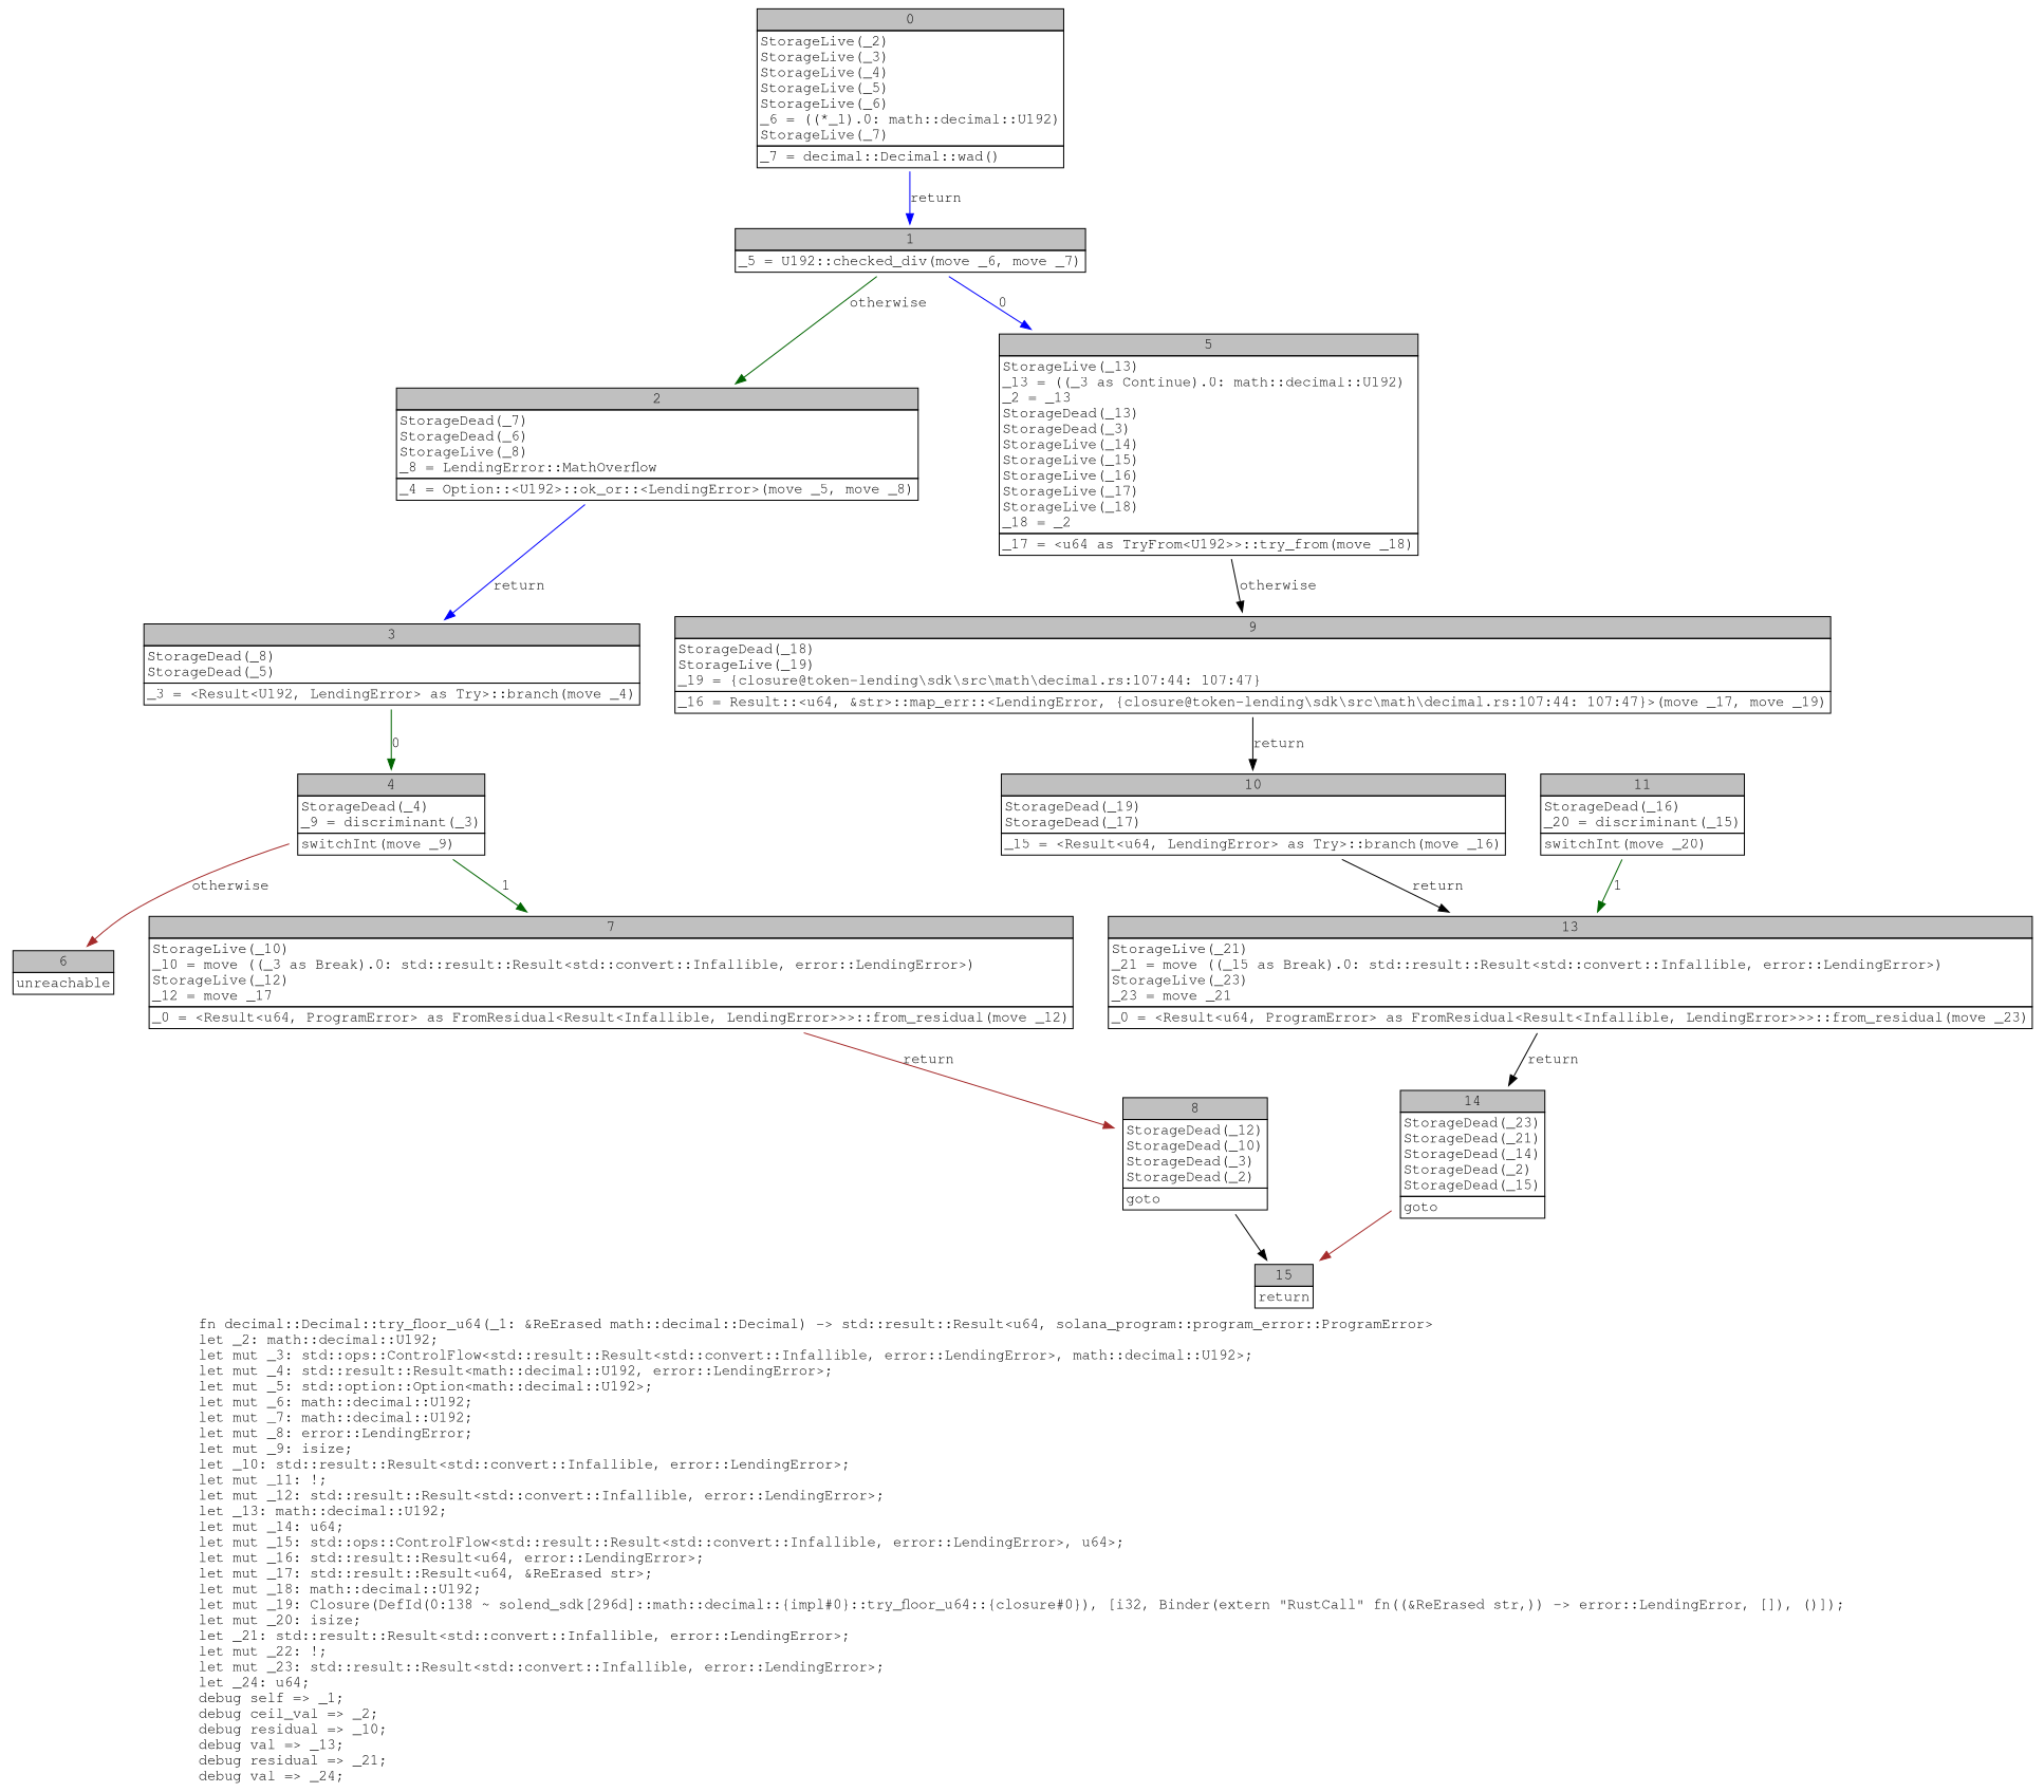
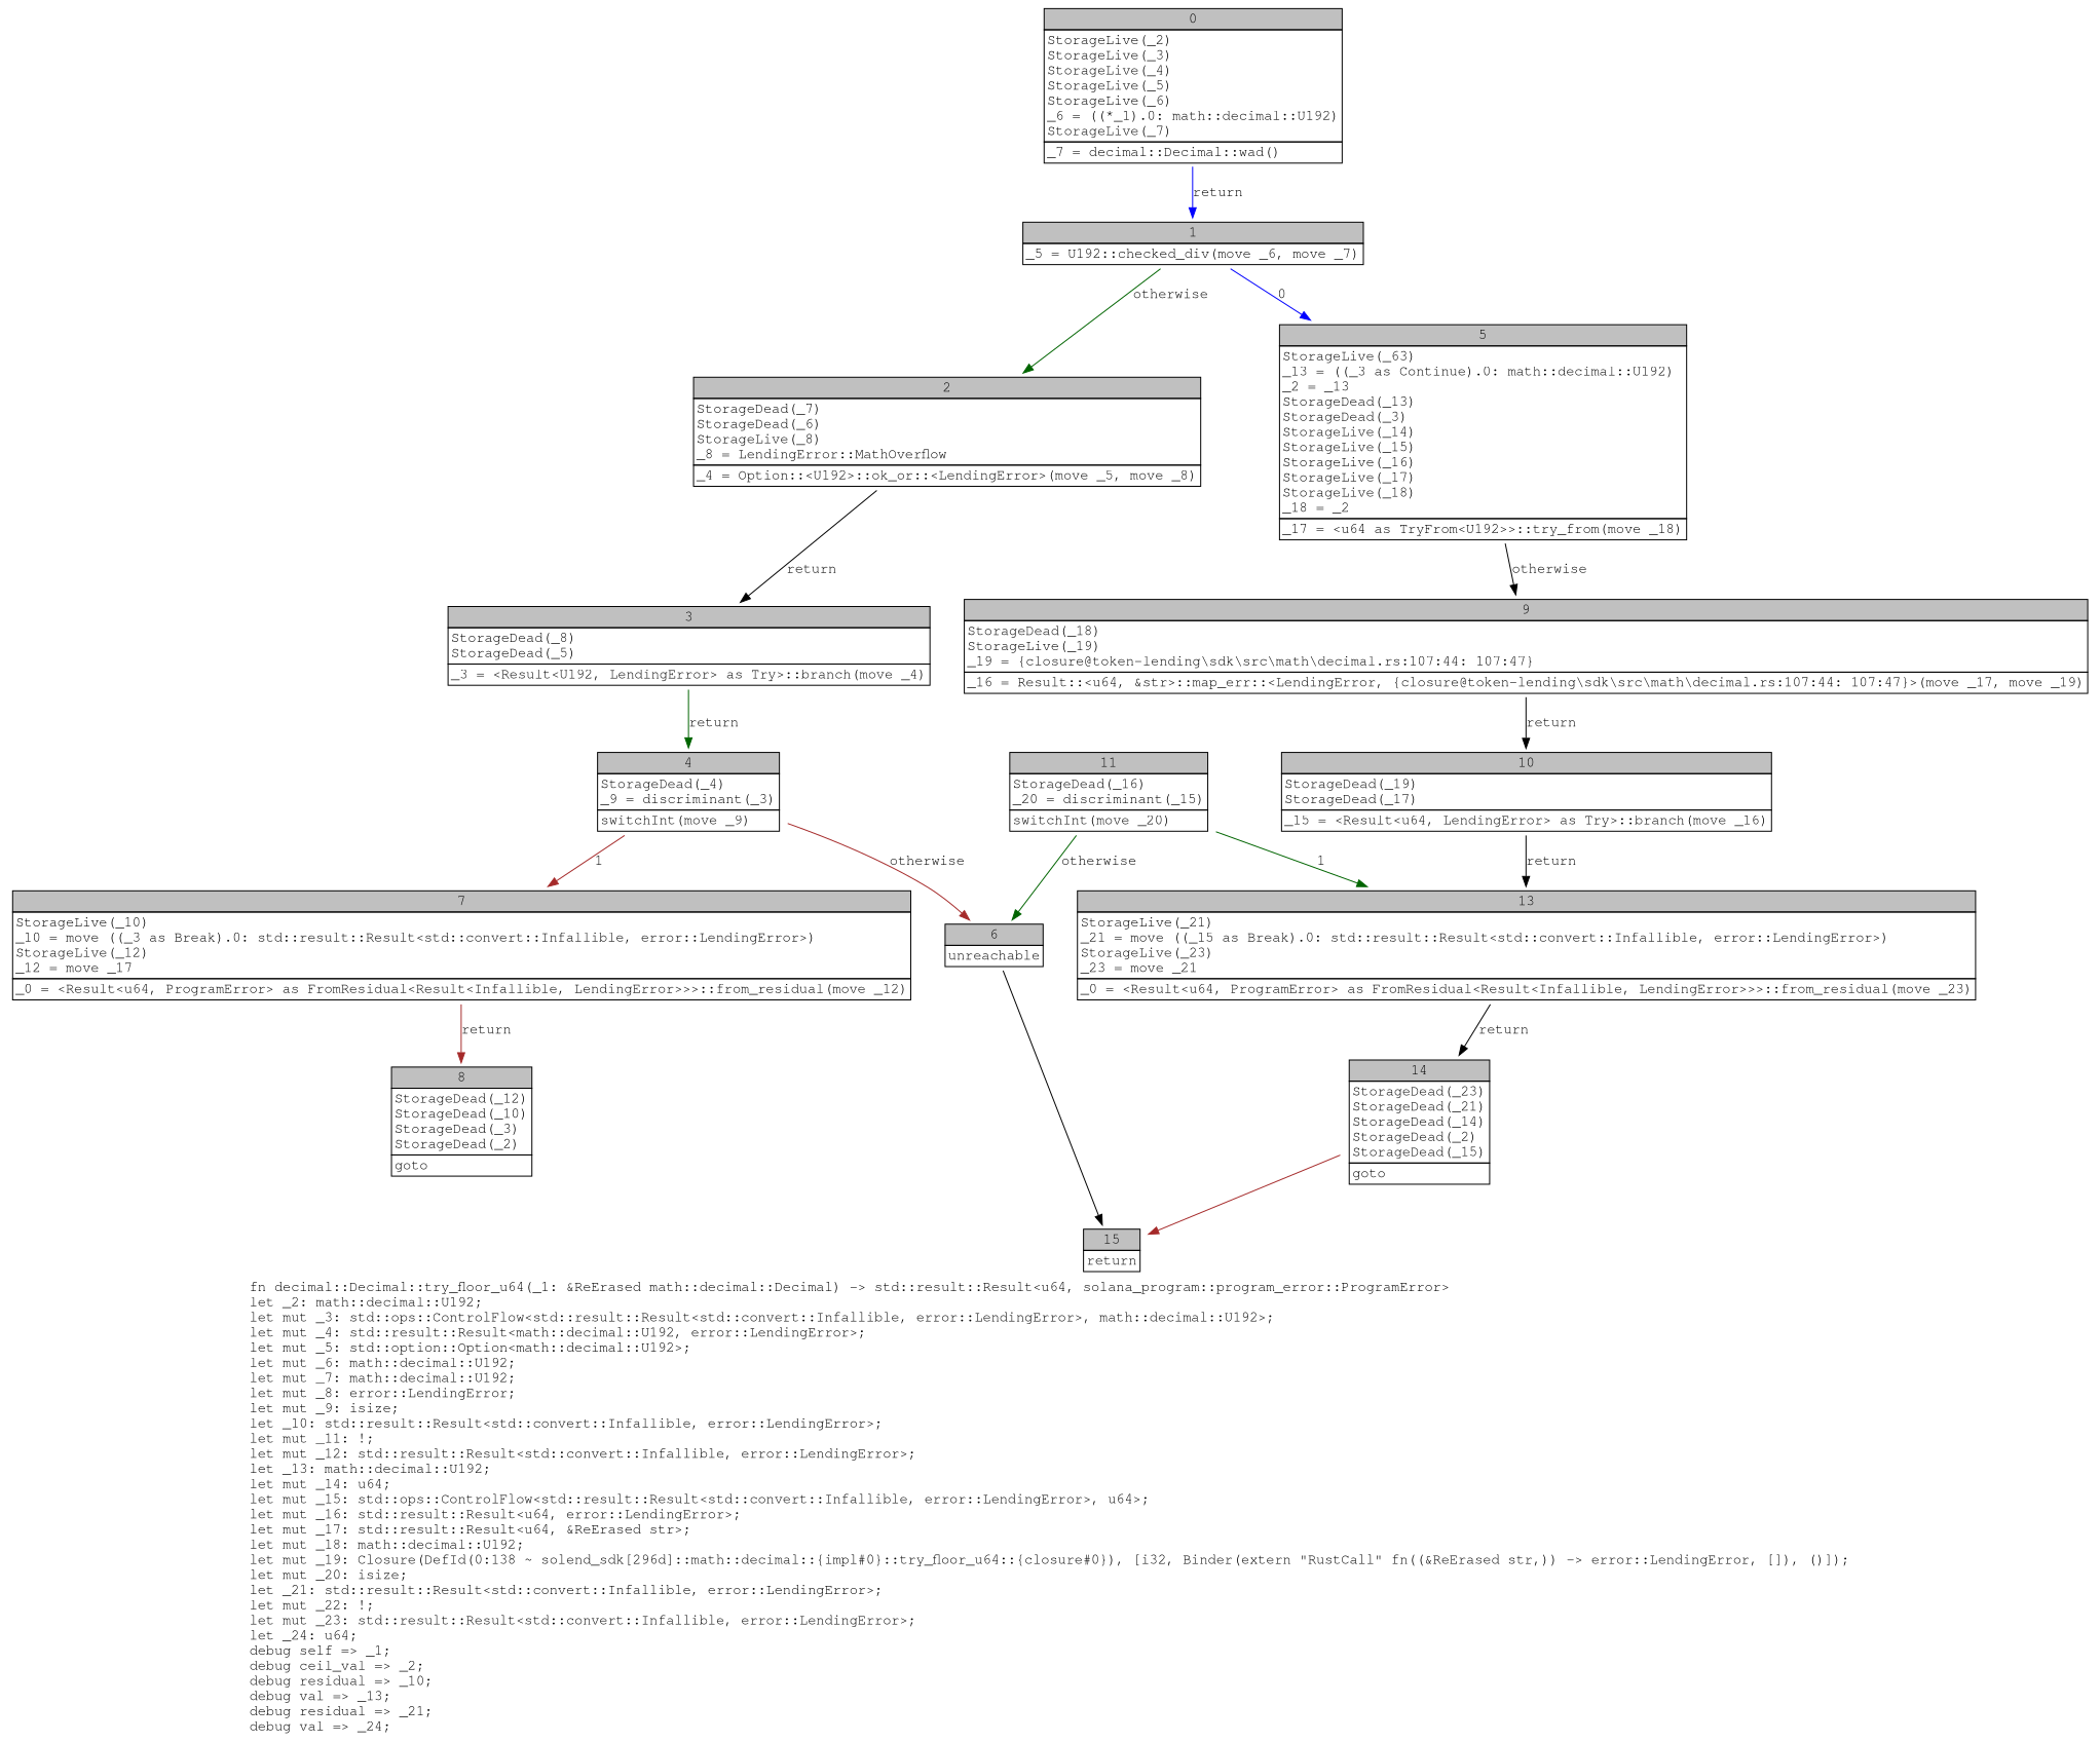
  digraph {
    fontname="Courier, monospace"
    label=<fn decimal::Decimal::try_floor_u64(_1: &amp;ReErased math::decimal::Decimal) -&gt; std::result::Result&lt;u64, solana_program::program_error::ProgramError&gt;<br align="left"/>let _2: math::decimal::U192;<br align="left"/>let mut _3: std::ops::ControlFlow&lt;std::result::Result&lt;std::convert::Infallible, error::LendingError&gt;, math::decimal::U192&gt;;<br align="left"/>let mut _4: std::result::Result&lt;math::decimal::U192, error::LendingError&gt;;<br align="left"/>let mut _5: std::option::Option&lt;math::decimal::U192&gt;;<br align="left"/>let mut _6: math::decimal::U192;<br align="left"/>let mut _7: math::decimal::U192;<br align="left"/>let mut _8: error::LendingError;<br align="left"/>let mut _9: isize;<br align="left"/>let _10: std::result::Result&lt;std::convert::Infallible, error::LendingError&gt;;<br align="left"/>let mut _11: !;<br align="left"/>let mut _12: std::result::Result&lt;std::convert::Infallible, error::LendingError&gt;;<br align="left"/>let _13: math::decimal::U192;<br align="left"/>let mut _14: u64;<br align="left"/>let mut _15: std::ops::ControlFlow&lt;std::result::Result&lt;std::convert::Infallible, error::LendingError&gt;, u64&gt;;<br align="left"/>let mut _16: std::result::Result&lt;u64, error::LendingError&gt;;<br align="left"/>let mut _17: std::result::Result&lt;u64, &amp;ReErased str&gt;;<br align="left"/>let mut _18: math::decimal::U192;<br align="left"/>let mut _19: Closure(DefId(0:138 ~ solend_sdk[296d]::math::decimal::{impl#0}::try_floor_u64::{closure#0}), [i32, Binder(extern &quot;RustCall&quot; fn((&amp;ReErased str,)) -&gt; error::LendingError, []), ()]);<br align="left"/>let mut _20: isize;<br align="left"/>let _21: std::result::Result&lt;std::convert::Infallible, error::LendingError&gt;;<br align="left"/>let mut _22: !;<br align="left"/>let mut _23: std::result::Result&lt;std::convert::Infallible, error::LendingError&gt;;<br align="left"/>let _24: u64;<br align="left"/>debug self =&gt; _1;<br align="left"/>debug ceil_val =&gt; _2;<br align="left"/>debug residual =&gt; _10;<br align="left"/>debug val =&gt; _13;<br align="left"/>debug residual =&gt; _21;<br align="left"/>debug val =&gt; _24;<br align="left"/>>
    node [fontname="Courier, monospace" shape=none]
    edge [color=black fontname="Courier, monospace"]
    n1 [label=<<table border="0" cellborder="1" cellspacing="0"><tr><td bgcolor="gray" align="center" colspan="1">0</td></tr><tr><td align="left" balign="left">StorageLive(_2)<br/>StorageLive(_3)<br/>StorageLive(_4)<br/>StorageLive(_5)<br/>StorageLive(_6)<br/>_6 = ((*_1).0: math::decimal::U192)<br/>StorageLive(_7)<br/></td></tr><tr><td align="left">_7 = decimal::Decimal::wad()</td></tr></table>>]
    n2 [label=<<table border="0" cellborder="1" cellspacing="0"><tr><td bgcolor="gray" align="center" colspan="1">1</td></tr><tr><td align="left">_5 = U192::checked_div(move _6, move _7)</td></tr></table>>]
    n3 [label=<<table border="0" cellborder="1" cellspacing="0"><tr><td bgcolor="gray" align="center" colspan="1">2</td></tr><tr><td align="left" balign="left">StorageDead(_7)<br/>StorageDead(_6)<br/>StorageLive(_8)<br/>_8 = LendingError::MathOverflow<br/></td></tr><tr><td align="left">_4 = Option::&lt;U192&gt;::ok_or::&lt;LendingError&gt;(move _5, move _8)</td></tr></table>>]
-   n4 [label=<<table border="0" cellborder="1" cellspacing="0"><tr><td bgcolor="gray" align="center" colspan="1">5</td></tr><tr><td align="left" balign="left">StorageLive(_13)<br/>_13 = ((_3 as Continue).0: math::decimal::U192)<br/>_2 = _13<br/>StorageDead(_13)<br/>StorageDead(_3)<br/>StorageLive(_14)<br/>StorageLive(_15)<br/>StorageLive(_16)<br/>StorageLive(_17)<br/>StorageLive(_18)<br/>_18 = _2<br/></td></tr><tr><td align="left">_17 = &lt;u64 as TryFrom&lt;U192&gt;&gt;::try_from(move _18)</td></tr></table>>]
+   n4 [label=<<table border="0" cellborder="1" cellspacing="0"><tr><td bgcolor="gray" align="center" colspan="1">5</td></tr><tr><td align="left" balign="left">StorageLive(_63)<br/>_13 = ((_3 as Continue).0: math::decimal::U192)<br/>_2 = _13<br/>StorageDead(_13)<br/>StorageDead(_3)<br/>StorageLive(_14)<br/>StorageLive(_15)<br/>StorageLive(_16)<br/>StorageLive(_17)<br/>StorageLive(_18)<br/>_18 = _2<br/></td></tr><tr><td align="left">_17 = &lt;u64 as TryFrom&lt;U192&gt;&gt;::try_from(move _18)</td></tr></table>>]
    n5 [label=<<table border="0" cellborder="1" cellspacing="0"><tr><td bgcolor="gray" align="center" colspan="1">3</td></tr><tr><td align="left" balign="left">StorageDead(_8)<br/>StorageDead(_5)<br/></td></tr><tr><td align="left">_3 = &lt;Result&lt;U192, LendingError&gt; as Try&gt;::branch(move _4)</td></tr></table>>]
    n6 [label=<<table border="0" cellborder="1" cellspacing="0"><tr><td bgcolor="gray" align="center" colspan="1">4</td></tr><tr><td align="left" balign="left">StorageDead(_4)<br/>_9 = discriminant(_3)<br/></td></tr><tr><td align="left">switchInt(move _9)</td></tr></table>>]
    n7 [label=<<table border="0" cellborder="1" cellspacing="0"><tr><td bgcolor="gray" align="center" colspan="1">6</td></tr><tr><td align="left">unreachable</td></tr></table>>]
    n8 [label=<<table border="0" cellborder="1" cellspacing="0"><tr><td bgcolor="gray" align="center" colspan="1">7</td></tr><tr><td align="left" balign="left">StorageLive(_10)<br/>_10 = move ((_3 as Break).0: std::result::Result&lt;std::convert::Infallible, error::LendingError&gt;)<br/>StorageLive(_12)<br/>_12 = move _17<br/></td></tr><tr><td align="left">_0 = &lt;Result&lt;u64, ProgramError&gt; as FromResidual&lt;Result&lt;Infallible, LendingError&gt;&gt;&gt;::from_residual(move _12)</td></tr></table>>]
    n9 [label=<<table border="0" cellborder="1" cellspacing="0"><tr><td bgcolor="gray" align="center" colspan="1">9</td></tr><tr><td align="left" balign="left">StorageDead(_18)<br/>StorageLive(_19)<br/>_19 = {closure@token-lending\sdk\src\math\decimal.rs:107:44: 107:47}<br/></td></tr><tr><td align="left">_16 = Result::&lt;u64, &amp;str&gt;::map_err::&lt;LendingError, {closure@token-lending\sdk\src\math\decimal.rs:107:44: 107:47}&gt;(move _17, move _19)</td></tr></table>>]
    n10 [label=<<table border="0" cellborder="1" cellspacing="0"><tr><td bgcolor="gray" align="center" colspan="1">8</td></tr><tr><td align="left" balign="left">StorageDead(_12)<br/>StorageDead(_10)<br/>StorageDead(_3)<br/>StorageDead(_2)<br/></td></tr><tr><td align="left">goto</td></tr></table>>]
    n11 [label=<<table border="0" cellborder="1" cellspacing="0"><tr><td bgcolor="gray" align="center" colspan="1">10</td></tr><tr><td align="left" balign="left">StorageDead(_19)<br/>StorageDead(_17)<br/></td></tr><tr><td align="left">_15 = &lt;Result&lt;u64, LendingError&gt; as Try&gt;::branch(move _16)</td></tr></table>>]
    n12 [label=<<table border="0" cellborder="1" cellspacing="0"><tr><td bgcolor="gray" align="center" colspan="1">15</td></tr><tr><td align="left">return</td></tr></table>>]
    n13 [label=<<table border="0" cellborder="1" cellspacing="0"><tr><td bgcolor="gray" align="center" colspan="1">13</td></tr><tr><td align="left" balign="left">StorageLive(_21)<br/>_21 = move ((_15 as Break).0: std::result::Result&lt;std::convert::Infallible, error::LendingError&gt;)<br/>StorageLive(_23)<br/>_23 = move _21<br/></td></tr><tr><td align="left">_0 = &lt;Result&lt;u64, ProgramError&gt; as FromResidual&lt;Result&lt;Infallible, LendingError&gt;&gt;&gt;::from_residual(move _23)</td></tr></table>>]
    n14 [label=<<table border="0" cellborder="1" cellspacing="0"><tr><td bgcolor="gray" align="center" colspan="1">11</td></tr><tr><td align="left" balign="left">StorageDead(_16)<br/>_20 = discriminant(_15)<br/></td></tr><tr><td align="left">switchInt(move _20)</td></tr></table>>]
    n15 [label=<<table border="0" cellborder="1" cellspacing="0"><tr><td bgcolor="gray" align="center" colspan="1">14</td></tr><tr><td align="left" balign="left">StorageDead(_23)<br/>StorageDead(_21)<br/>StorageDead(_14)<br/>StorageDead(_2)<br/>StorageDead(_15)<br/></td></tr><tr><td align="left">goto</td></tr></table>>]
    n1 -> n2 [color=blue label=return]
    n2 -> n3 [color=darkgreen label=otherwise]
    n2 -> n4 [color=blue label=0]
-   n3 -> n5 [color=blue label=return]
+   n3 -> n5 [label=return]
    n4 -> n9 [label=otherwise]
-   n5 -> n6 [color=darkgreen label=0]
+   n5 -> n6 [color=darkgreen label=return]
    n6 -> n7 [color=brown label=otherwise]
-   n6 -> n8 [color=darkgreen label=1]
+   n6 -> n8 [color=brown label=1]
    n8 -> n10 [color=brown label=return]
    n9 -> n11 [label=return]
-   n10 -> n12
+   n7 -> n12
    n11 -> n13 [label=return]
    n13 -> n15 [label=return]
+   n14 -> n7 [color=darkgreen label=otherwise]
    n14 -> n13 [color=darkgreen label=1]
    n15 -> n12 [color=brown]
  }
